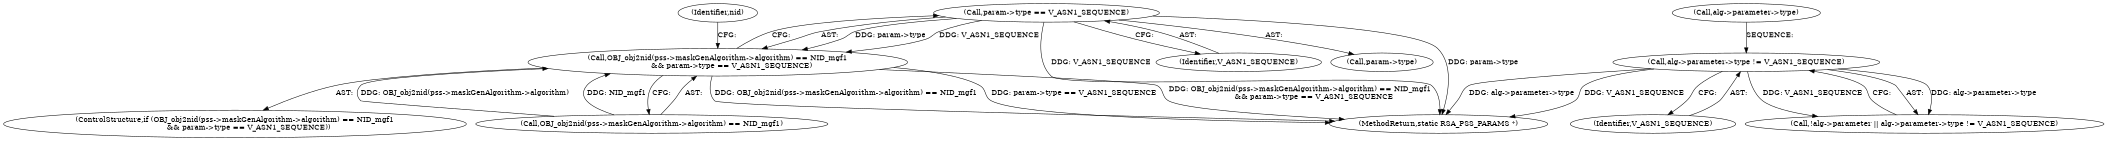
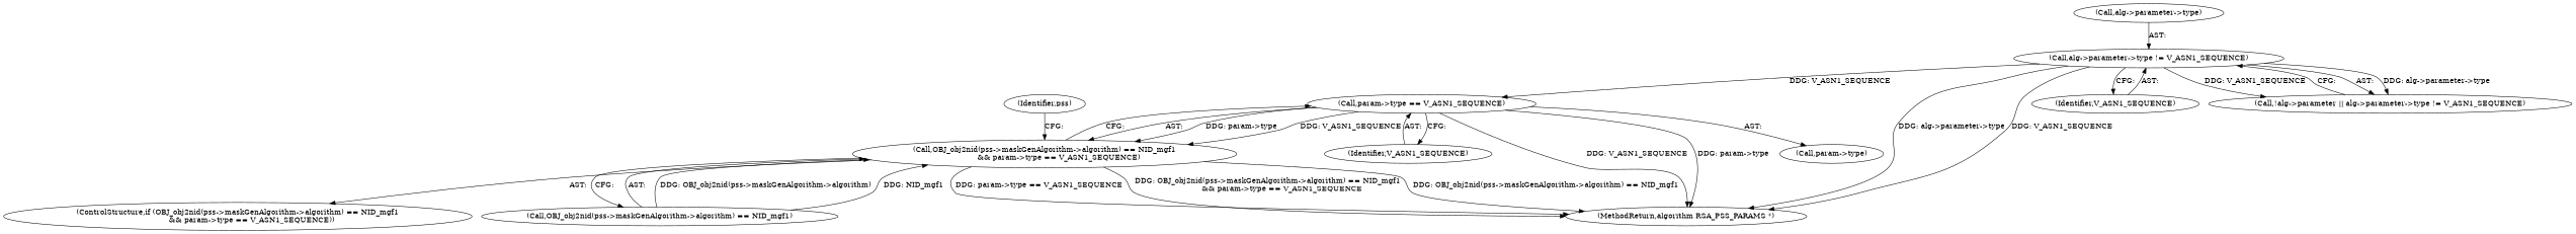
  digraph {
    n1 [label="(Call,param->type == V_ASN1_SEQUENCE)"]
    n2 [label="(Call,OBJ_obj2nid(pss->maskGenAlgorithm->algorithm) == NID_mgf1\n            && param->type == V_ASN1_SEQUENCE)"]
-   n3 [label="(MethodReturn,static RSA_PSS_PARAMS *)"]
+   n3 [label="(MethodReturn,algorithm RSA_PSS_PARAMS *)"]
    n4 [label="(Identifier,V_ASN1_SEQUENCE)"]
    n5 [label="(Call,param->type)"]
    n6 [label="(Call,OBJ_obj2nid(pss->maskGenAlgorithm->algorithm) == NID_mgf1)"]
    n7 [label="(ControlStructure,if (OBJ_obj2nid(pss->maskGenAlgorithm->algorithm) == NID_mgf1\n            && param->type == V_ASN1_SEQUENCE))"]
    n8 [label="(Call,alg->parameter->type != V_ASN1_SEQUENCE)"]
    n9 [label="(Identifier,V_ASN1_SEQUENCE)"]
    n10 [label="(Call,!alg->parameter || alg->parameter->type != V_ASN1_SEQUENCE)"]
-   n11 [label="(Identifier,nid)"]
+   n11 [label="(Identifier,pss)"]
    n12 [label="(Call,alg->parameter->type)"]
    n1 -> n2 [label="AST: "]
    n1 -> n2 [label="DDG: param->type"]
    n1 -> n2 [label="DDG: V_ASN1_SEQUENCE"]
    n1 -> n3 [label="DDG: V_ASN1_SEQUENCE"]
    n1 -> n3 [label="DDG: param->type"]
    n1 -> n4 [label="CFG: "]
    n1 -> n5 [label="AST: "]
    n2 -> n1 [label="CFG: "]
    n2 -> n3 [label="DDG: param->type == V_ASN1_SEQUENCE"]
    n2 -> n3 [label="DDG: OBJ_obj2nid(pss->maskGenAlgorithm->algorithm) == NID_mgf1\n            && param->type == V_ASN1_SEQUENCE"]
    n2 -> n3 [label="DDG: OBJ_obj2nid(pss->maskGenAlgorithm->algorithm) == NID_mgf1"]
    n2 -> n6 [label="CFG: "]
    n2 -> n7 [label="AST: "]
    n4 -> n1 [label="AST: "]
    n6 -> n2 [label="AST: "]
    n6 -> n2 [label="DDG: OBJ_obj2nid(pss->maskGenAlgorithm->algorithm)"]
    n6 -> n2 [label="DDG: NID_mgf1"]
+   n8 -> n1 [label="DDG: V_ASN1_SEQUENCE"]
    n8 -> n3 [label="DDG: alg->parameter->type"]
    n8 -> n3 [label="DDG: V_ASN1_SEQUENCE"]
    n8 -> n9 [label="CFG: "]
    n8 -> n10 [label="AST: "]
    n8 -> n10 [label="DDG: alg->parameter->type"]
    n8 -> n10 [label="DDG: V_ASN1_SEQUENCE"]
    n9 -> n8 [label="AST: "]
    n10 -> n8 [label="CFG: "]
    n11 -> n2 [label="CFG: "]
-   n12 -> n8 [label="SEQUENCE: "]
+   n12 -> n8 [label="AST: "]
  }
